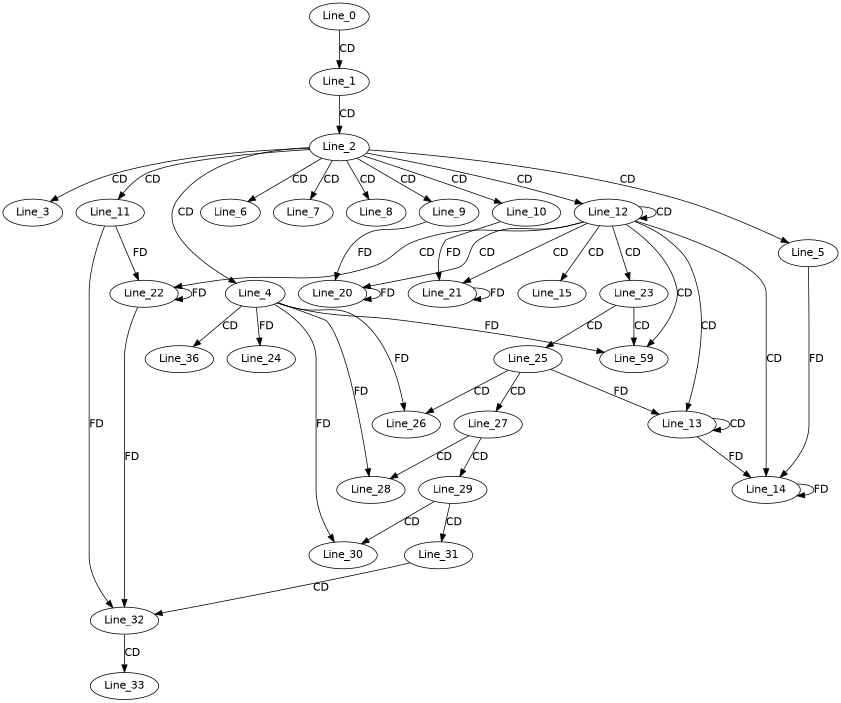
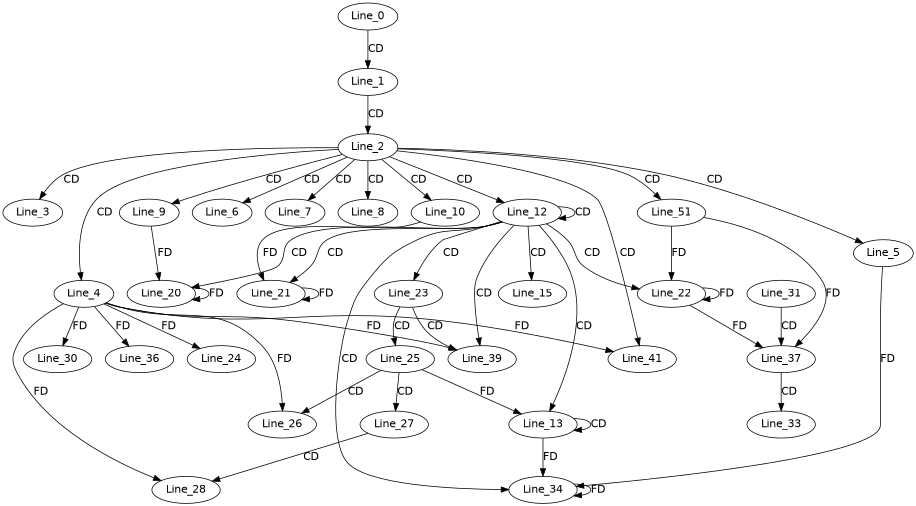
  digraph {
    fontname="DejaVu Sans"
    node [fontname="DejaVu Sans"]
    edge [fontname="DejaVu Sans"]
    Line_0
    Line_1
    Line_2
    Line_3
    Line_4
    Line_5
    Line_6
    Line_7
    Line_8
    Line_9
    Line_10
-   Line_11
+   Line_11 [label=Line_51]
    Line_12
+   Line_41
    Line_24
    Line_26
    Line_28
    Line_30
    Line_36
-   Line_39 [label=Line_59]
-   Line_14
+   Line_39
+   Line_14 [label=Line_34]
    Line_20
    Line_21
    Line_22
-   Line_32
+   Line_32 [label=Line_37]
    Line_13
    Line_15
    Line_23
    Line_33
    Line_25
    Line_27
-   Line_29
    Line_31
    Line_0 -> Line_1 [label=CD]
    Line_1 -> Line_2 [label=CD]
    Line_2 -> Line_3 [label=CD]
    Line_2 -> Line_4 [label=CD]
    Line_2 -> Line_5 [label=CD]
    Line_2 -> Line_6 [label=CD]
    Line_2 -> Line_7 [label=CD]
    Line_2 -> Line_8 [label=CD]
    Line_2 -> Line_9 [label=CD]
    Line_2 -> Line_10 [label=CD]
    Line_2 -> Line_11 [label=CD]
    Line_2 -> Line_12 [label=CD]
+   Line_2 -> Line_41 [label=CD]
+   Line_4 -> Line_41 [label=FD]
    Line_4 -> Line_24 [label=FD]
    Line_4 -> Line_26 [label=FD]
    Line_4 -> Line_28 [label=FD]
    Line_4 -> Line_30 [label=FD]
-   Line_4 -> Line_36 [label=CD]
+   Line_4 -> Line_36 [label=FD]
    Line_4 -> Line_39 [label=FD]
    Line_5 -> Line_14 [label=FD]
    Line_9 -> Line_20 [label=FD]
    Line_10 -> Line_21 [label=FD]
    Line_11 -> Line_22 [label=FD]
    Line_11 -> Line_32 [label=FD]
    Line_12 -> Line_12 [label=CD]
    Line_12 -> Line_39 [label=CD]
    Line_12 -> Line_14 [label=CD]
    Line_12 -> Line_20 [label=CD]
    Line_12 -> Line_21 [label=CD]
    Line_12 -> Line_22 [label=CD]
    Line_12 -> Line_13 [label=CD]
    Line_12 -> Line_15 [label=CD]
    Line_12 -> Line_23 [label=CD]
    Line_14 -> Line_14 [label=FD]
    Line_20 -> Line_20 [label=FD]
    Line_21 -> Line_21 [label=FD]
    Line_22 -> Line_22 [label=FD]
    Line_22 -> Line_32 [label=FD]
    Line_32 -> Line_33 [label=CD]
    Line_13 -> Line_14 [label=FD]
    Line_13 -> Line_13 [label=CD]
    Line_23 -> Line_39 [label=CD]
    Line_23 -> Line_25 [label=CD]
    Line_25 -> Line_26 [label=CD]
    Line_25 -> Line_13 [label=FD]
    Line_25 -> Line_27 [label=CD]
    Line_27 -> Line_28 [label=CD]
-   Line_27 -> Line_29 [label=CD]
-   Line_29 -> Line_30 [label=CD]
-   Line_29 -> Line_31 [label=CD]
    Line_31 -> Line_32 [label=CD]
  }
